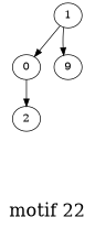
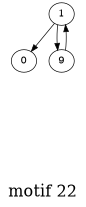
  digraph {
    fontsize=24
    label="\nmotif 22\n"
    splines=false
    node [shape=ellipse]
    0 [height=0.3 width=0.3]
-   2 [height=0.3 width=0.3]
    1 [height=0.3 width=0.3]
    n4 [height=0.3 label=9 width=0.3]
-   0 -> 2
    1 -> 0
    1 -> n4
+   n4 -> 1
  }
